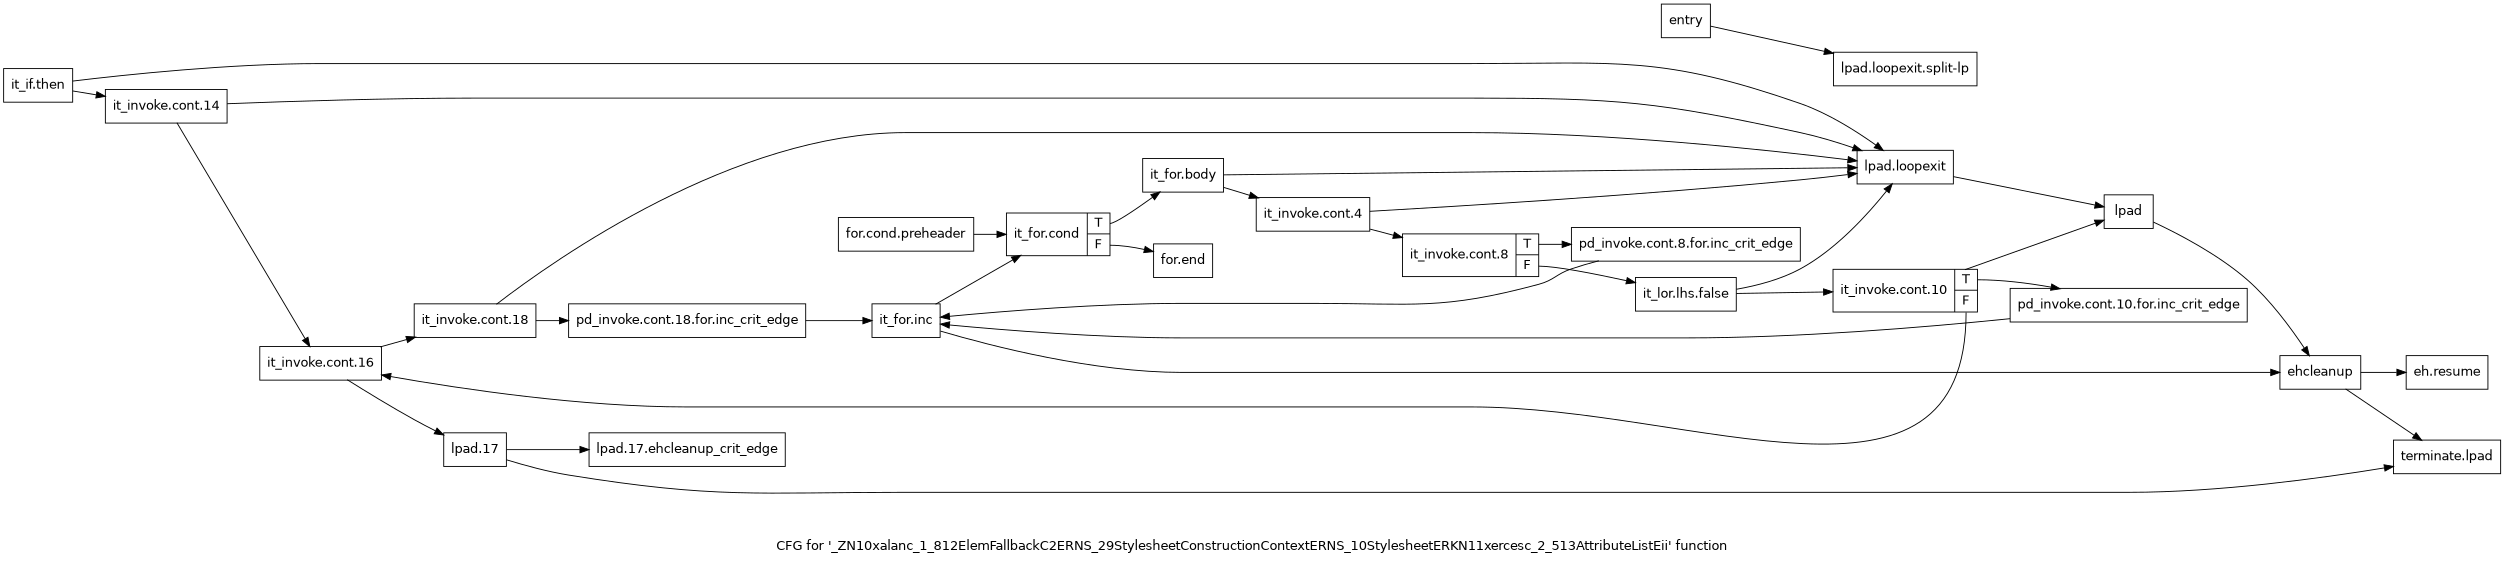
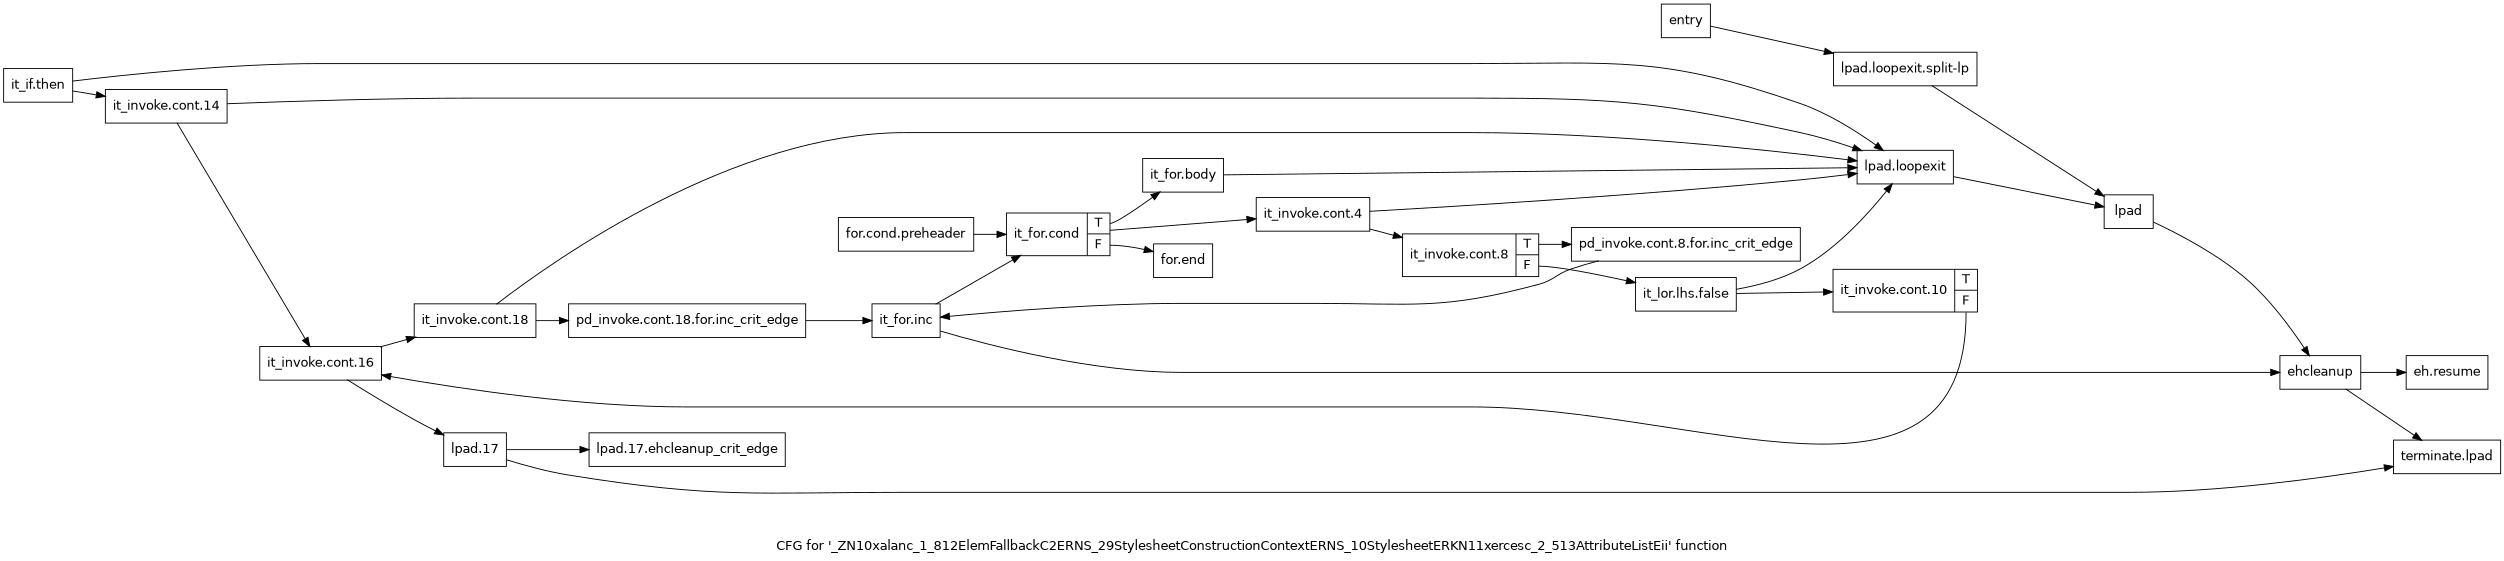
  digraph {
    fontname="DejaVu Sans"
    label="CFG for '_ZN10xalanc_1_812ElemFallbackC2ERNS_29StylesheetConstructionContextERNS_10StylesheetERKN11xercesc_2_513AttributeListEii' function"
    rankdir=LR
    node [fontname="DejaVu Sans" shape=record]
    edge [fontname="DejaVu Sans"]
    n1 [label="{entry}"]
    n2 [label="{lpad.loopexit.split-lp}"]
    n3 [label="{for.cond.preheader}"]
    n4 [label="{it_for.cond|{<s0>T|<s1>F}}"]
    n5 [label="{lpad}"]
    n6 [label="{it_for.body}"]
    n7 [label="{for.end}"]
    n8 [label="{ehcleanup}"]
    n9 [label="{it_invoke.cont.4}"]
    n10 [label="{lpad.loopexit}"]
    n11 [label="{it_invoke.cont.8|{<s0>T|<s1>F}}"]
    n12 [label="{pd_invoke.cont.8.for.inc_crit_edge}"]
    n13 [label="{it_lor.lhs.false}"]
    n14 [label="{it_for.inc}"]
    n15 [label="{it_invoke.cont.10|{<s0>T|<s1>F}}"]
-   n16 [label="{pd_invoke.cont.10.for.inc_crit_edge}"]
    n17 [label="{it_invoke.cont.16}"]
    n18 [label="{it_if.then}"]
    n19 [label="{it_invoke.cont.14}"]
    n20 [label="{it_invoke.cont.18}"]
    n21 [label="{lpad.17}"]
    n22 [label="{pd_invoke.cont.18.for.inc_crit_edge}"]
    n23 [label="{lpad.17.ehcleanup_crit_edge}"]
    n24 [label="{terminate.lpad}"]
    n25 [label="{eh.resume}"]
    n1 -> n2
-   n15 -> n5
+   n2 -> n5
    n3 -> n4
    n4 -> n6 [tailport=s0]
    n4 -> n7 [tailport=s1]
    n5 -> n8
-   n6 -> n9
+   n4 -> n9
    n6 -> n10
    n8 -> n24
    n8 -> n25
    n9 -> n10
    n9 -> n11
    n10 -> n5
    n11 -> n12 [tailport=s0]
    n11 -> n13 [tailport=s1]
    n12 -> n14
    n13 -> n10
    n13 -> n15
    n14 -> n4
    n14 -> n8
-   n15 -> n16 [tailport=s0]
    n15 -> n17 [tailport=s1]
-   n16 -> n14
    n17 -> n20
    n17 -> n21
    n18 -> n10
    n18 -> n19
    n19 -> n10
    n19 -> n17
    n20 -> n10
    n20 -> n22
    n21 -> n23
    n21 -> n24
    n22 -> n14
  }
